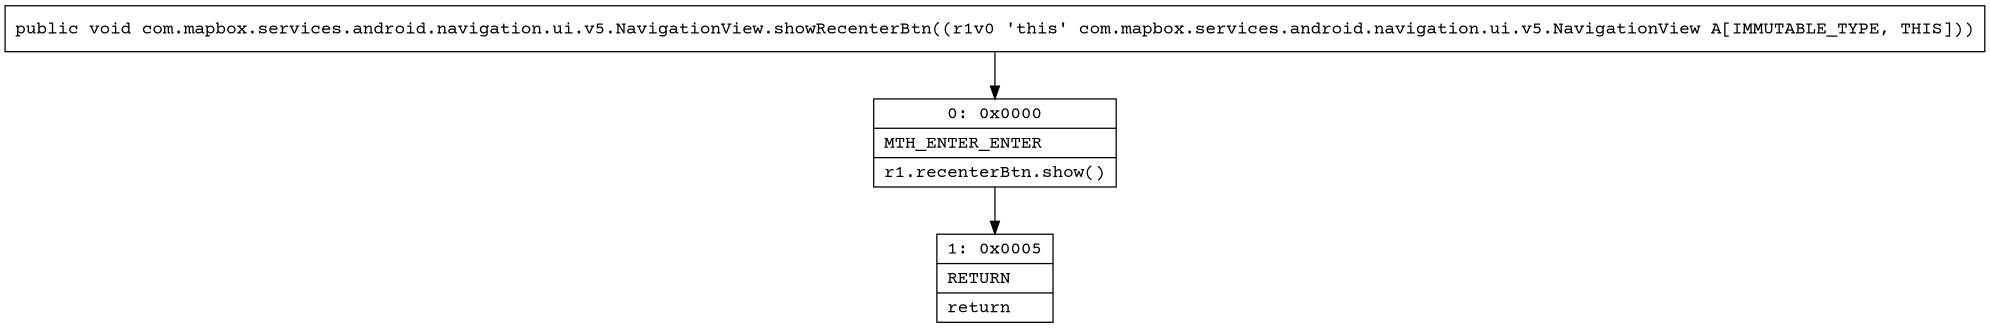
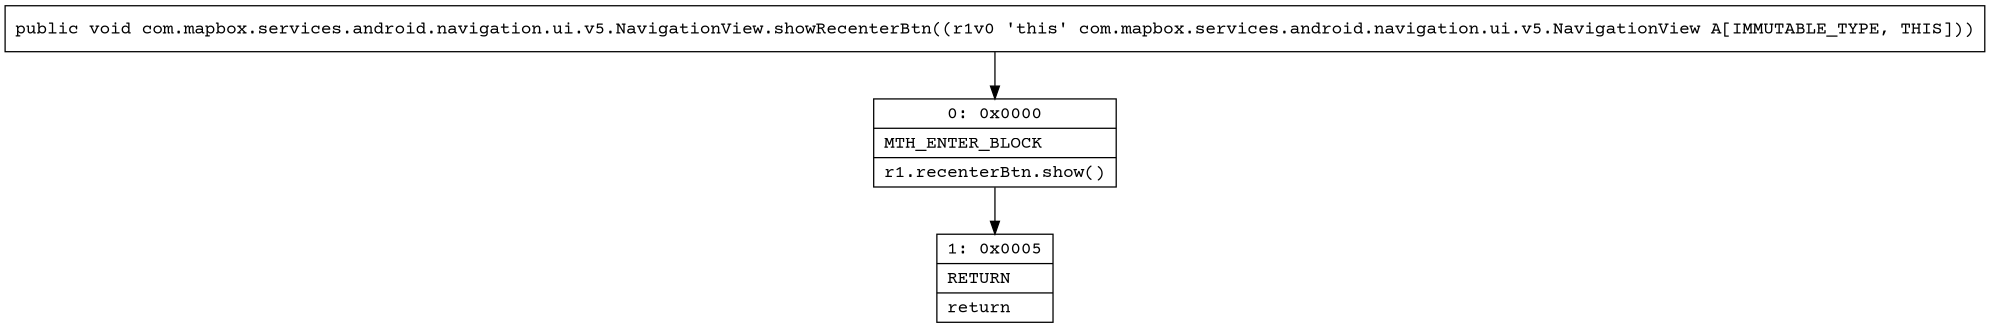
  digraph {
    fontname="Courier Prime"
    node [shape=record fontname="Courier Prime"]
    edge [fontname="Courier Prime"]
-   n1 [label="{0\:\ 0x0000|MTH_ENTER_ENTER\l|r1.recenterBtn.show()\l}"]
+   n1 [label="{0\:\ 0x0000|MTH_ENTER_BLOCK\l|r1.recenterBtn.show()\l}"]
    n2 [label="{1\:\ 0x0005|RETURN\l|return\l}"]
    n3 [label="{public void com.mapbox.services.android.navigation.ui.v5.NavigationView.showRecenterBtn((r1v0 'this' com.mapbox.services.android.navigation.ui.v5.NavigationView A[IMMUTABLE_TYPE, THIS])) }"]
    n1 -> n2
    n3 -> n1
  }
